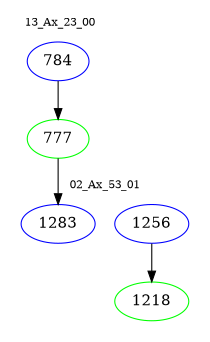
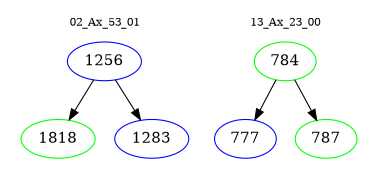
  digraph {
    node [color=blue]
    edge [color=black]
    n1 [label=1256]
-   n2 [color=green label=1218]
+   n2 [color=green label=1818]
    n3 [label=1283]
-   n4 [label=784]
-   n5 [color=green label=777]
+   n4 [color=green label=784]
+   n5 [label=777]
+   n6 [color=green label=787]
    subgraph cluster_1 {
      color=white
      fontsize=10
      label="02_Ax_53_01"
      n1
      n2
      n3
    }
    subgraph cluster_2 {
      color=white
      fontsize=10
      label="13_Ax_23_00"
      n4
      n5
+     n6
    }
    n1 -> n2
-   n5 -> n3
+   n1 -> n3
    n4 -> n5
+   n4 -> n6
  }
